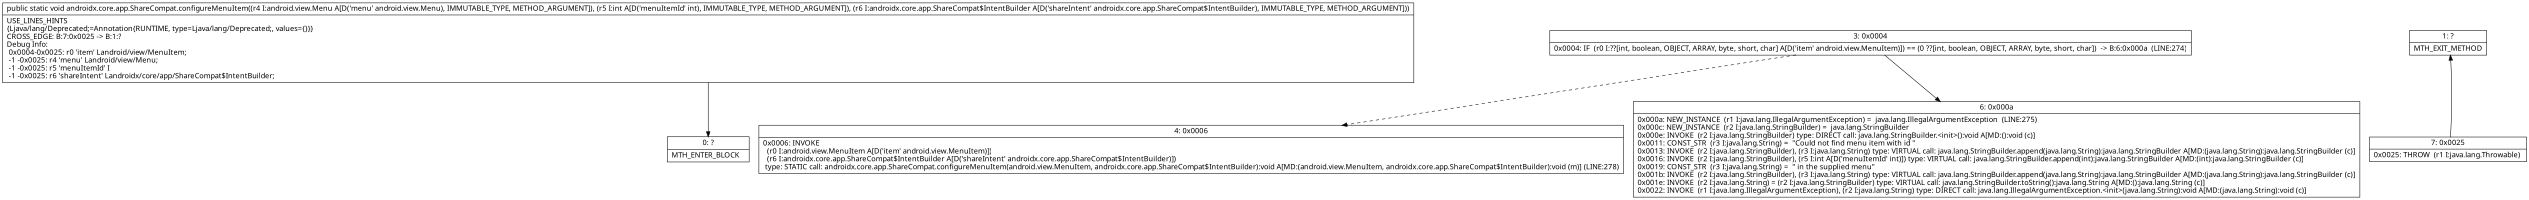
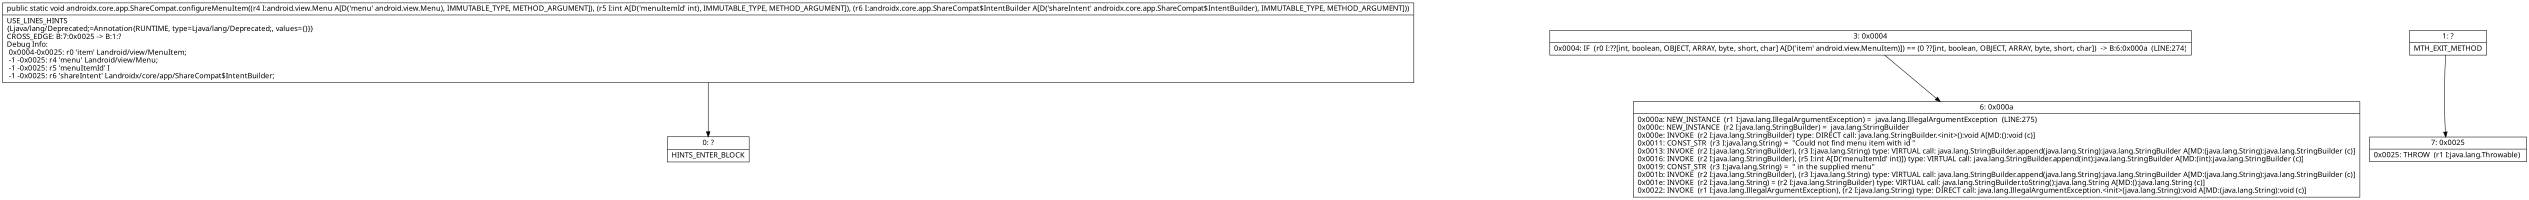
  digraph {
    fontname="Noto Sans"
    node [fontname="Noto Sans" shape=record]
    edge [fontname="Noto Sans"]
-   n1 [label="{0\:\ ?|MTH_ENTER_BLOCK\l}"]
+   n1 [label="{0\:\ ?|HINTS_ENTER_BLOCK\l}"]
    n2 [label="{3\:\ 0x0004|0x0004: IF  (r0 I:??[int, boolean, OBJECT, ARRAY, byte, short, char] A[D('item' android.view.MenuItem)]) == (0 ??[int, boolean, OBJECT, ARRAY, byte, short, char])  \-\> B:6:0x000a  (LINE:274)\l}"]
-   n3 [label="{4\:\ 0x0006|0x0006: INVOKE  \l  (r0 I:android.view.MenuItem A[D('item' android.view.MenuItem)])\l  (r6 I:androidx.core.app.ShareCompat$IntentBuilder A[D('shareIntent' androidx.core.app.ShareCompat$IntentBuilder)])\l type: STATIC call: androidx.core.app.ShareCompat.configureMenuItem(android.view.MenuItem, androidx.core.app.ShareCompat$IntentBuilder):void A[MD:(android.view.MenuItem, androidx.core.app.ShareCompat$IntentBuilder):void (m)] (LINE:278)\l}"]
    n4 [label="{6\:\ 0x000a|0x000a: NEW_INSTANCE  (r1 I:java.lang.IllegalArgumentException) =  java.lang.IllegalArgumentException  (LINE:275)\l0x000c: NEW_INSTANCE  (r2 I:java.lang.StringBuilder) =  java.lang.StringBuilder \l0x000e: INVOKE  (r2 I:java.lang.StringBuilder) type: DIRECT call: java.lang.StringBuilder.\<init\>():void A[MD:():void (c)]\l0x0011: CONST_STR  (r3 I:java.lang.String) =  \"Could not find menu item with id \" \l0x0013: INVOKE  (r2 I:java.lang.StringBuilder), (r3 I:java.lang.String) type: VIRTUAL call: java.lang.StringBuilder.append(java.lang.String):java.lang.StringBuilder A[MD:(java.lang.String):java.lang.StringBuilder (c)]\l0x0016: INVOKE  (r2 I:java.lang.StringBuilder), (r5 I:int A[D('menuItemId' int)]) type: VIRTUAL call: java.lang.StringBuilder.append(int):java.lang.StringBuilder A[MD:(int):java.lang.StringBuilder (c)]\l0x0019: CONST_STR  (r3 I:java.lang.String) =  \" in the supplied menu\" \l0x001b: INVOKE  (r2 I:java.lang.StringBuilder), (r3 I:java.lang.String) type: VIRTUAL call: java.lang.StringBuilder.append(java.lang.String):java.lang.StringBuilder A[MD:(java.lang.String):java.lang.StringBuilder (c)]\l0x001e: INVOKE  (r2 I:java.lang.String) = (r2 I:java.lang.StringBuilder) type: VIRTUAL call: java.lang.StringBuilder.toString():java.lang.String A[MD:():java.lang.String (c)]\l0x0022: INVOKE  (r1 I:java.lang.IllegalArgumentException), (r2 I:java.lang.String) type: DIRECT call: java.lang.IllegalArgumentException.\<init\>(java.lang.String):void A[MD:(java.lang.String):void (c)]\l}"]
    n5 [label="{1\:\ ?|MTH_EXIT_METHOD\l}"]
    n6 [label="{7\:\ 0x0025|0x0025: THROW  (r1 I:java.lang.Throwable) \l}"]
    n7 [label="{public static void androidx.core.app.ShareCompat.configureMenuItem((r4 I:android.view.Menu A[D('menu' android.view.Menu), IMMUTABLE_TYPE, METHOD_ARGUMENT]), (r5 I:int A[D('menuItemId' int), IMMUTABLE_TYPE, METHOD_ARGUMENT]), (r6 I:androidx.core.app.ShareCompat$IntentBuilder A[D('shareIntent' androidx.core.app.ShareCompat$IntentBuilder), IMMUTABLE_TYPE, METHOD_ARGUMENT]))  | USE_LINES_HINTS\l\{Ljava\/lang\/Deprecated;=Annotation\{RUNTIME, type=Ljava\/lang\/Deprecated;, values=\{\}\}\}\lCROSS_EDGE: B:7:0x0025 \-\> B:1:?\lDebug Info:\l  0x0004\-0x0025: r0 'item' Landroid\/view\/MenuItem;\l  \-1 \-0x0025: r4 'menu' Landroid\/view\/Menu;\l  \-1 \-0x0025: r5 'menuItemId' I\l  \-1 \-0x0025: r6 'shareIntent' Landroidx\/core\/app\/ShareCompat$IntentBuilder;\l}"]
-   n2 -> n3 [style=dashed]
    n2 -> n4
-   n6 -> n5
+   n5 -> n6
    n7 -> n1
  }
